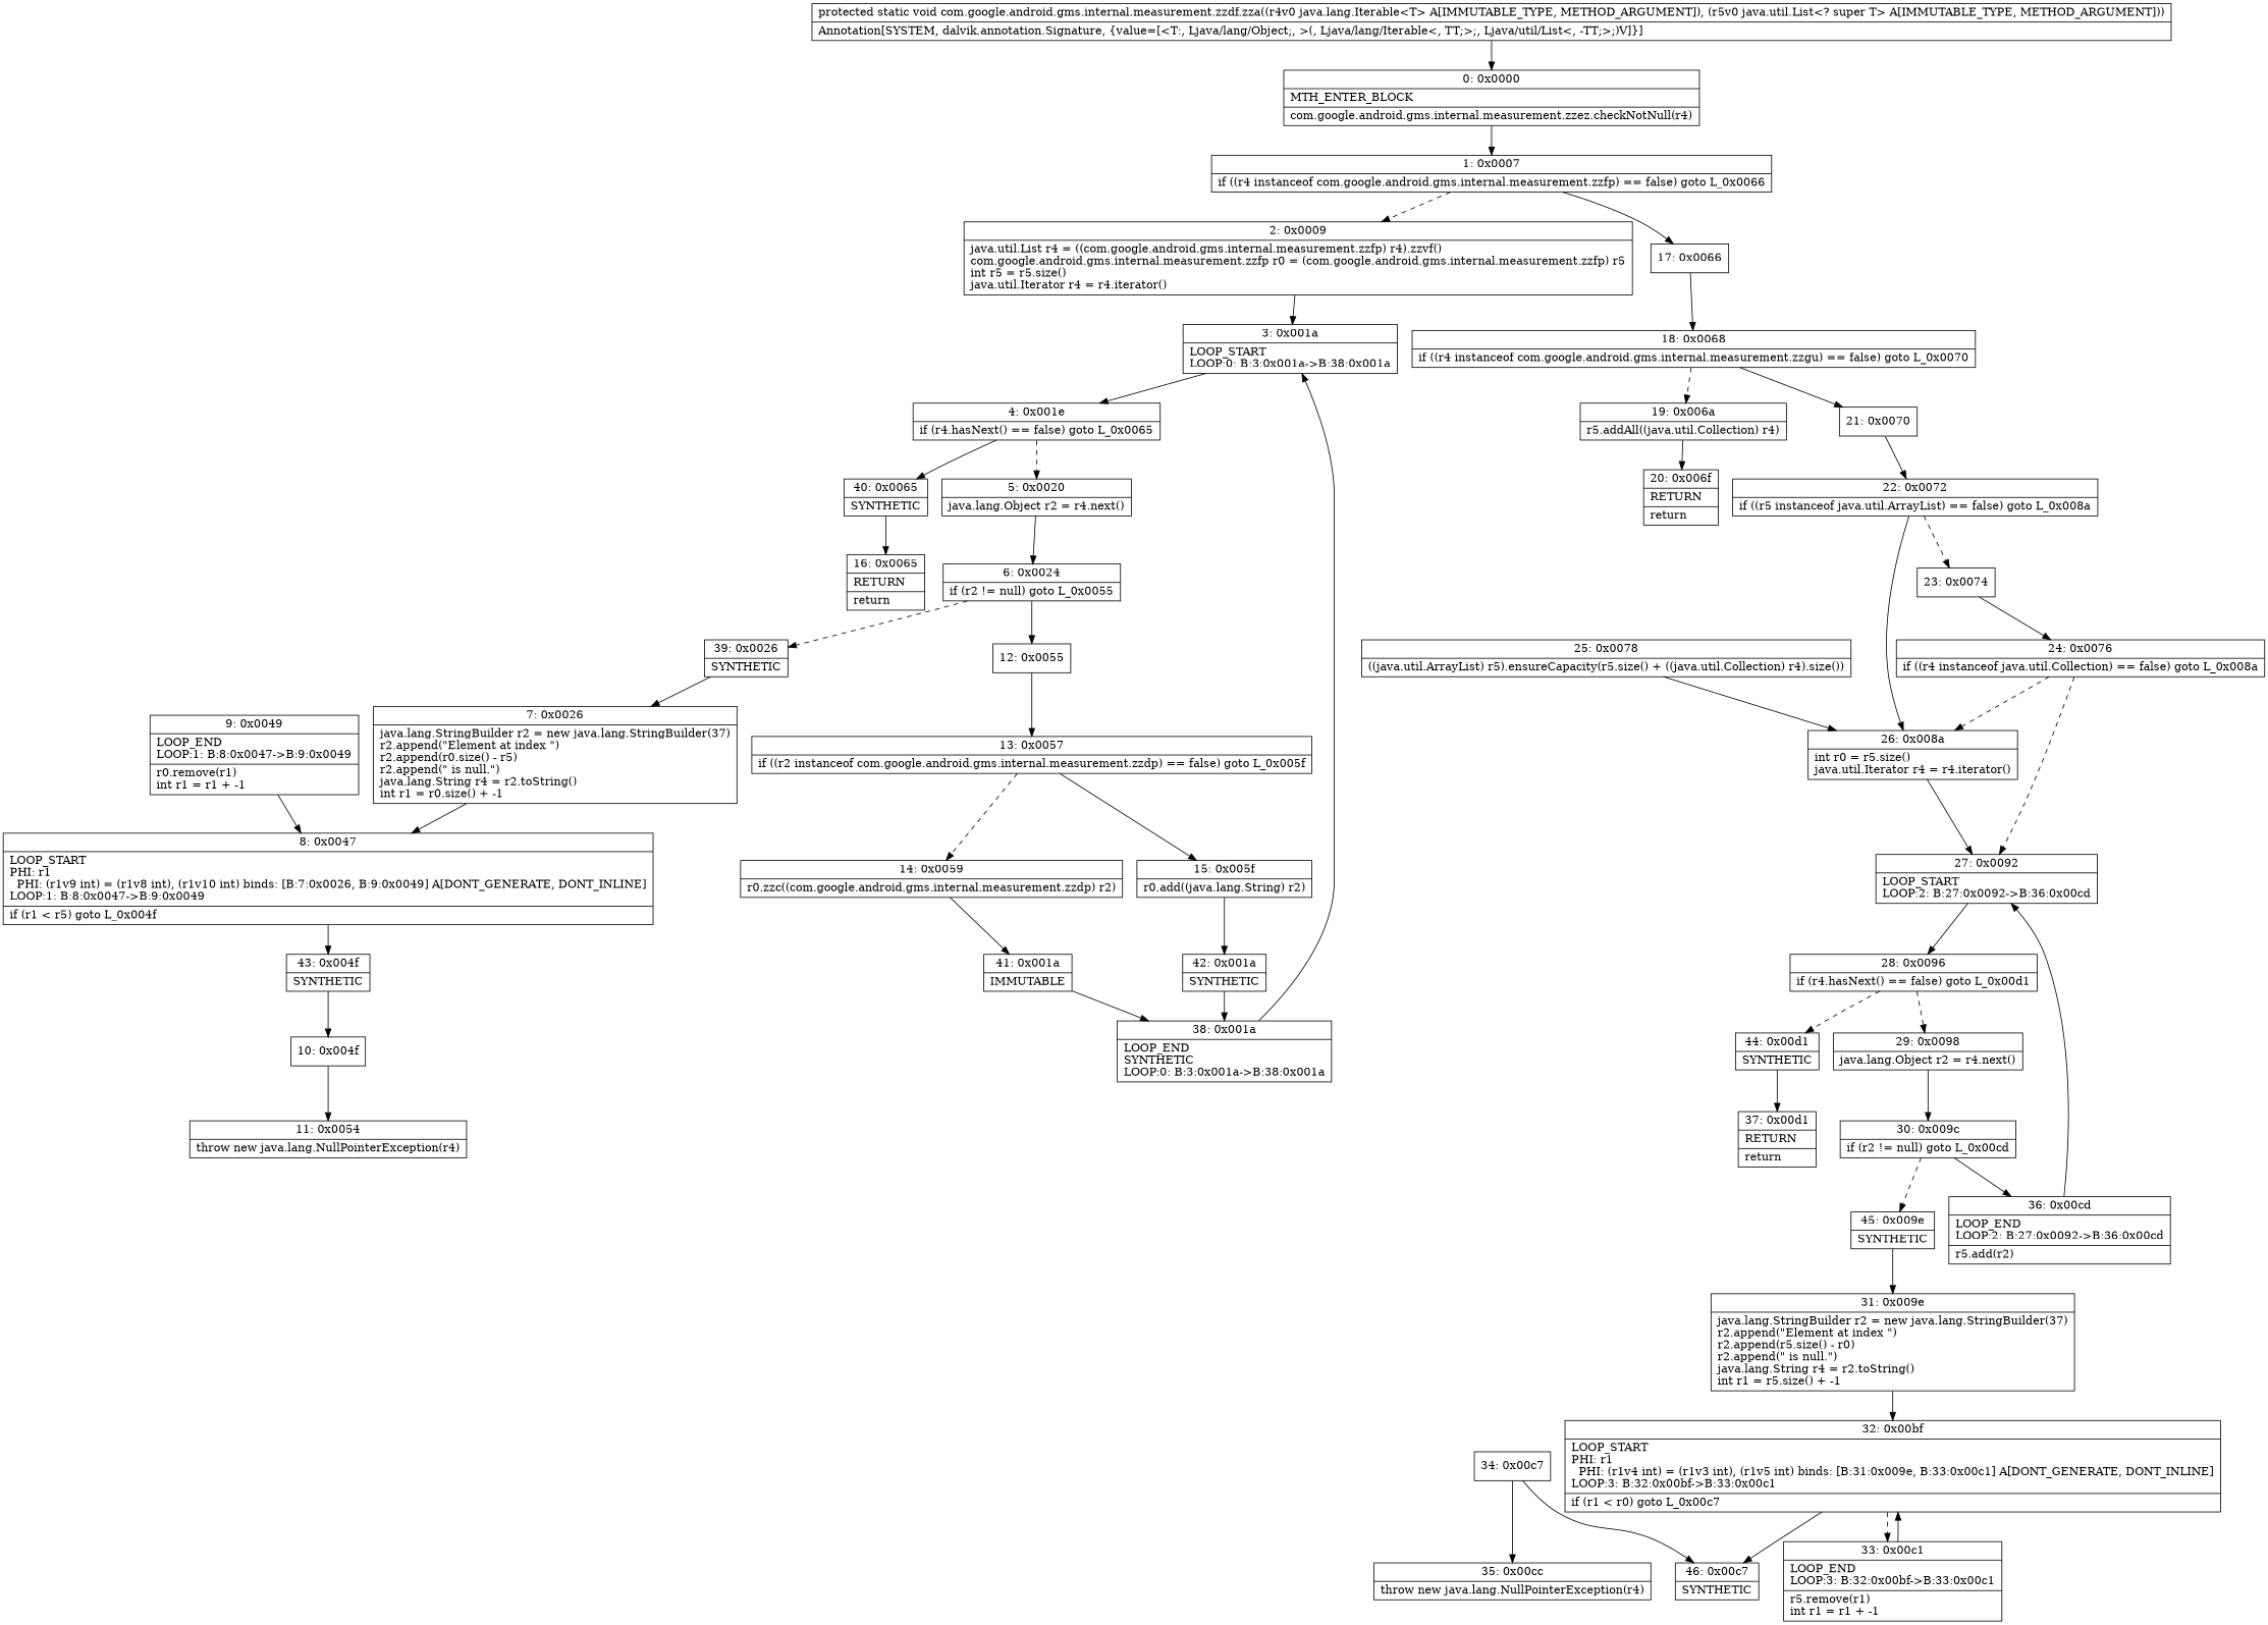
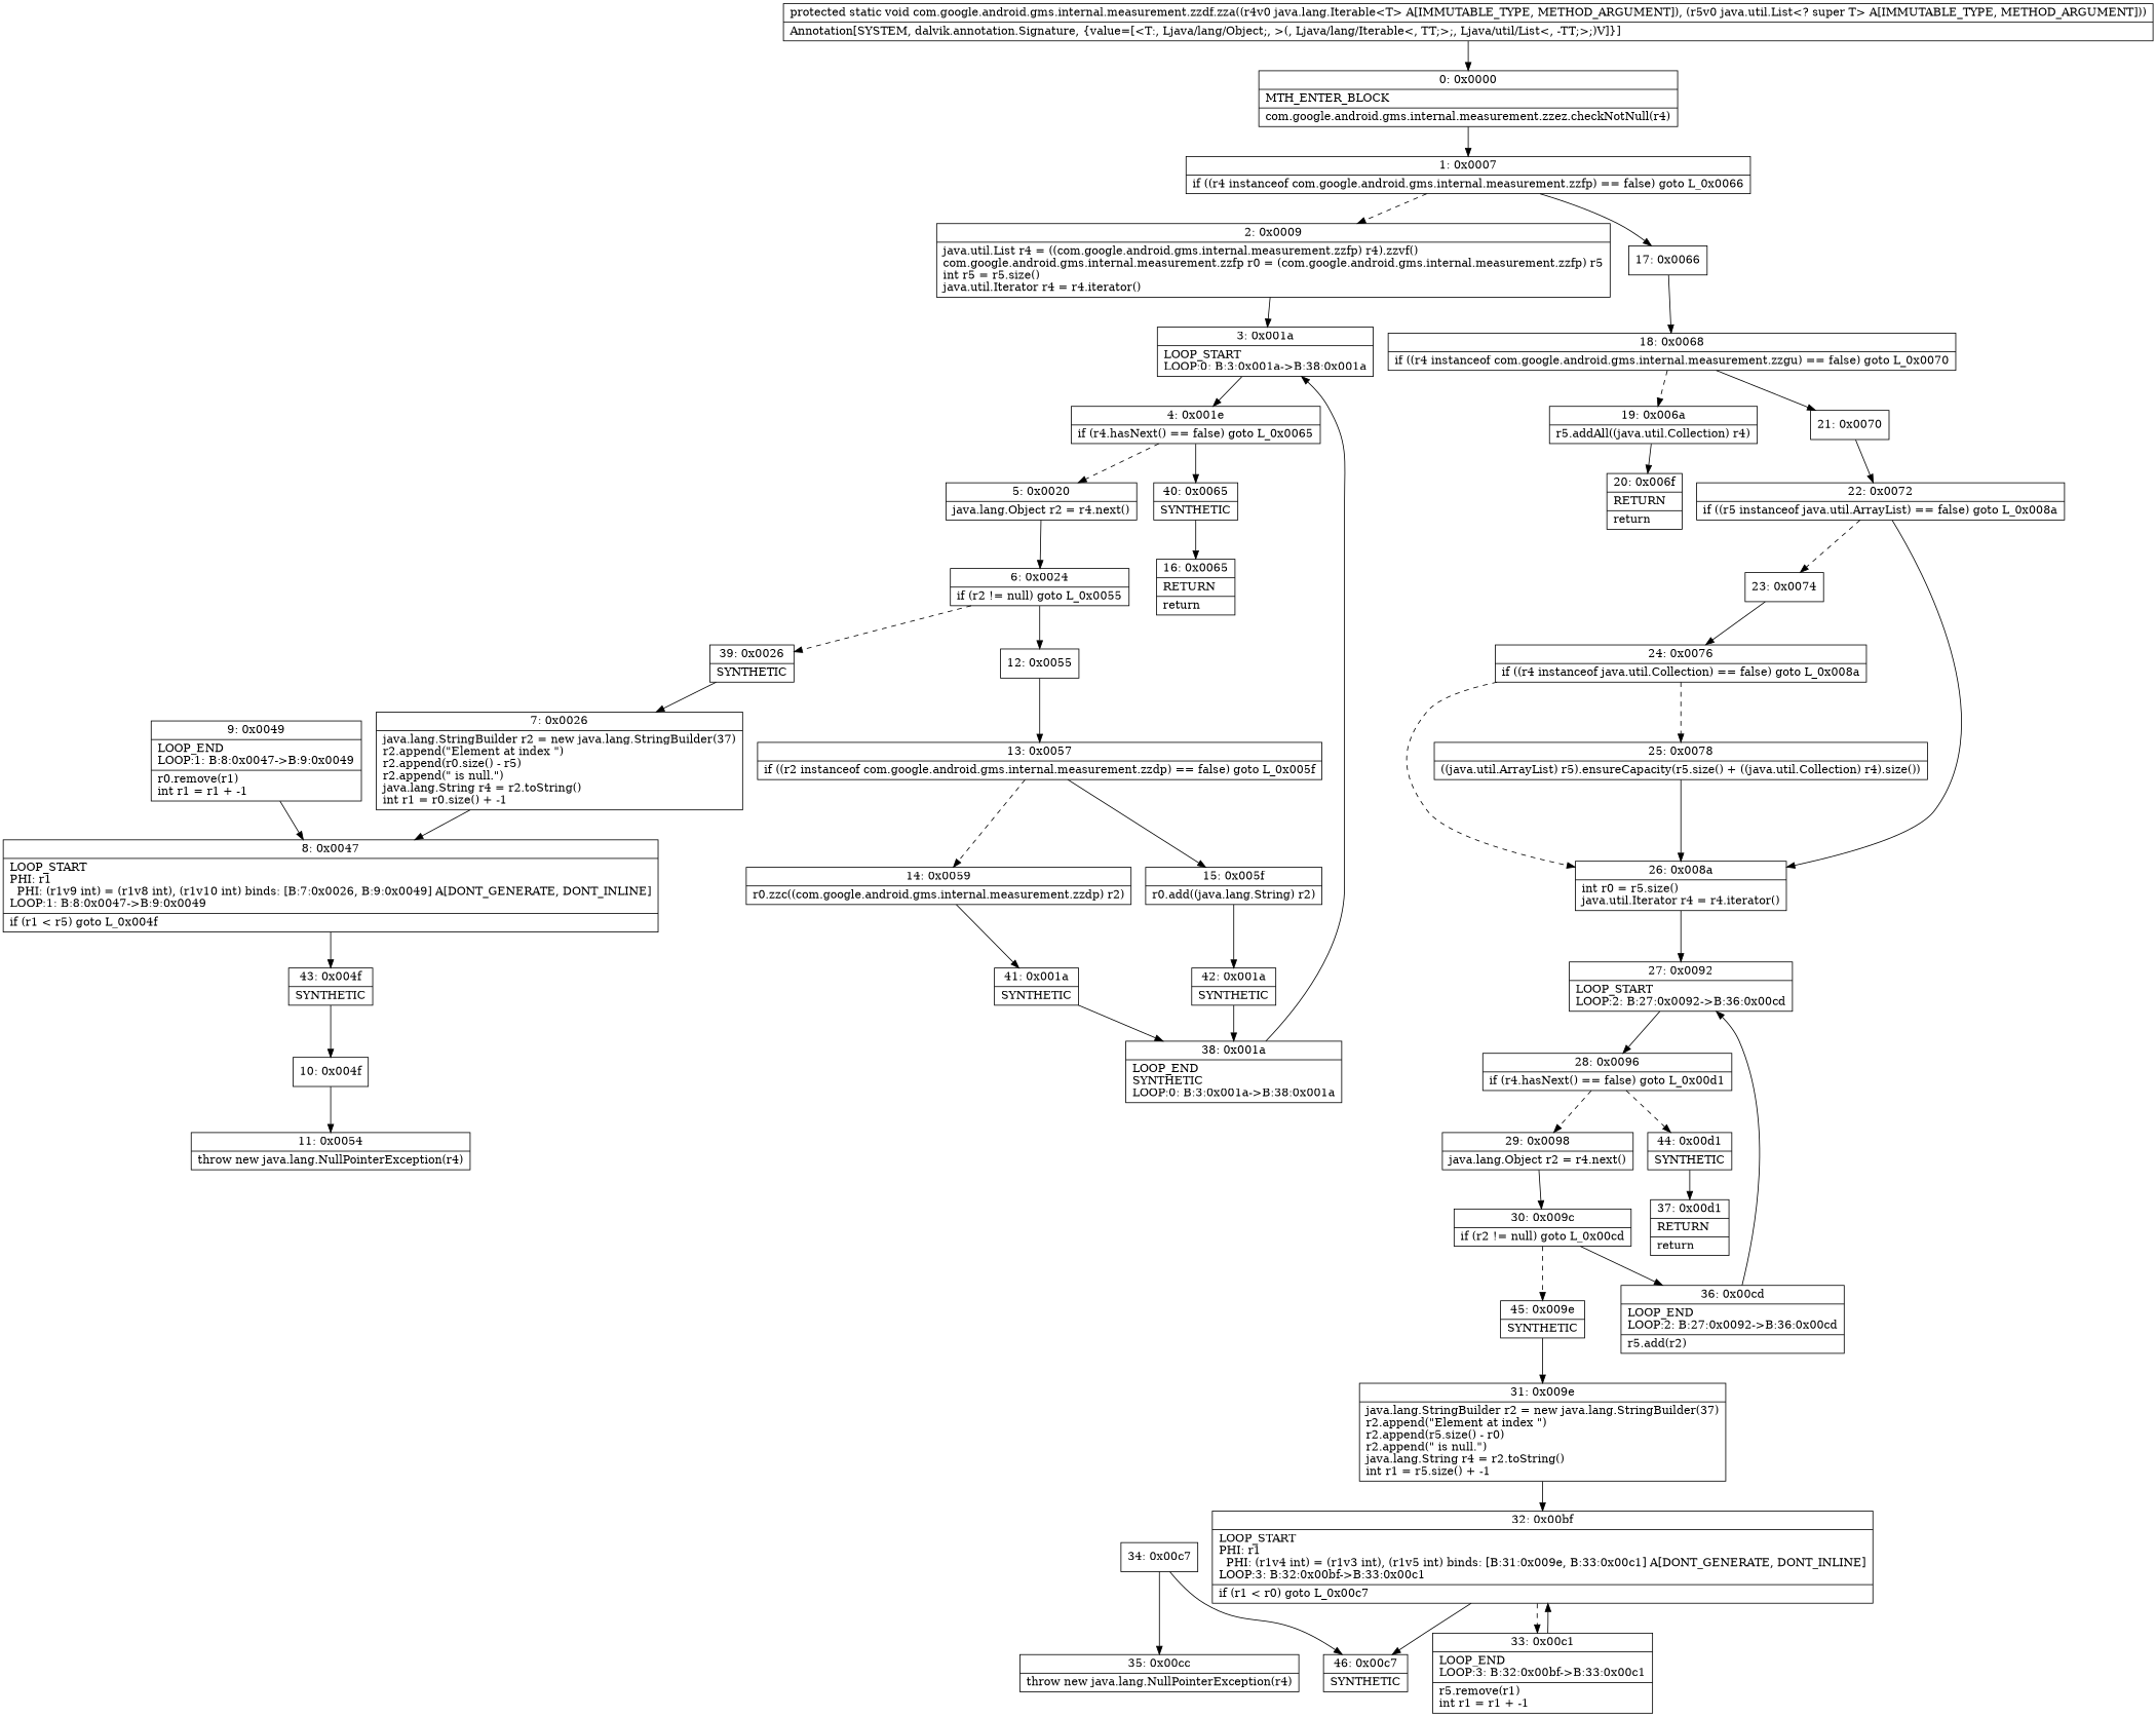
  digraph {
    node [shape=record]
    n1 [label="{0\:\ 0x0000|MTH_ENTER_BLOCK\l|com.google.android.gms.internal.measurement.zzez.checkNotNull(r4)\l}"]
    n2 [label="{1\:\ 0x0007|if ((r4 instanceof com.google.android.gms.internal.measurement.zzfp) == false) goto L_0x0066\l}"]
    n3 [label="{2\:\ 0x0009|java.util.List r4 = ((com.google.android.gms.internal.measurement.zzfp) r4).zzvf()\lcom.google.android.gms.internal.measurement.zzfp r0 = (com.google.android.gms.internal.measurement.zzfp) r5\lint r5 = r5.size()\ljava.util.Iterator r4 = r4.iterator()\l}"]
    n4 [label="{17\:\ 0x0066}"]
    n5 [label="{3\:\ 0x001a|LOOP_START\lLOOP:0: B:3:0x001a\-\>B:38:0x001a\l}"]
    n6 [label="{18\:\ 0x0068|if ((r4 instanceof com.google.android.gms.internal.measurement.zzgu) == false) goto L_0x0070\l}"]
    n7 [label="{4\:\ 0x001e|if (r4.hasNext() == false) goto L_0x0065\l}"]
    n8 [label="{5\:\ 0x0020|java.lang.Object r2 = r4.next()\l}"]
    n9 [label="{40\:\ 0x0065|SYNTHETIC\l}"]
    n10 [label="{6\:\ 0x0024|if (r2 != null) goto L_0x0055\l}"]
    n11 [label="{16\:\ 0x0065|RETURN\l|return\l}"]
    n12 [label="{12\:\ 0x0055}"]
    n13 [label="{39\:\ 0x0026|SYNTHETIC\l}"]
    n14 [label="{13\:\ 0x0057|if ((r2 instanceof com.google.android.gms.internal.measurement.zzdp) == false) goto L_0x005f\l}"]
    n15 [label="{7\:\ 0x0026|java.lang.StringBuilder r2 = new java.lang.StringBuilder(37)\lr2.append(\"Element at index \")\lr2.append(r0.size() \- r5)\lr2.append(\" is null.\")\ljava.lang.String r4 = r2.toString()\lint r1 = r0.size() + \-1\l}"]
    n16 [label="{8\:\ 0x0047|LOOP_START\lPHI: r1 \l  PHI: (r1v9 int) = (r1v8 int), (r1v10 int) binds: [B:7:0x0026, B:9:0x0049] A[DONT_GENERATE, DONT_INLINE]\lLOOP:1: B:8:0x0047\-\>B:9:0x0049\l|if (r1 \< r5) goto L_0x004f\l}"]
    n17 [label="{43\:\ 0x004f|SYNTHETIC\l}"]
    n18 [label="{9\:\ 0x0049|LOOP_END\lLOOP:1: B:8:0x0047\-\>B:9:0x0049\l|r0.remove(r1)\lint r1 = r1 + \-1\l}"]
    n19 [label="{10\:\ 0x004f}"]
    n20 [label="{11\:\ 0x0054|throw new java.lang.NullPointerException(r4)\l}"]
    n21 [label="{14\:\ 0x0059|r0.zzc((com.google.android.gms.internal.measurement.zzdp) r2)\l}"]
    n22 [label="{15\:\ 0x005f|r0.add((java.lang.String) r2)\l}"]
-   n23 [label="{41\:\ 0x001a|IMMUTABLE\l}"]
+   n23 [label="{41\:\ 0x001a|SYNTHETIC\l}"]
    n24 [label="{42\:\ 0x001a|SYNTHETIC\l}"]
    n25 [label="{38\:\ 0x001a|LOOP_END\lSYNTHETIC\lLOOP:0: B:3:0x001a\-\>B:38:0x001a\l}"]
    n26 [label="{19\:\ 0x006a|r5.addAll((java.util.Collection) r4)\l}"]
    n27 [label="{21\:\ 0x0070}"]
    n28 [label="{20\:\ 0x006f|RETURN\l|return\l}"]
    n29 [label="{22\:\ 0x0072|if ((r5 instanceof java.util.ArrayList) == false) goto L_0x008a\l}"]
    n30 [label="{23\:\ 0x0074}"]
    n31 [label="{26\:\ 0x008a|int r0 = r5.size()\ljava.util.Iterator r4 = r4.iterator()\l}"]
    n32 [label="{24\:\ 0x0076|if ((r4 instanceof java.util.Collection) == false) goto L_0x008a\l}"]
    n33 [label="{27\:\ 0x0092|LOOP_START\lLOOP:2: B:27:0x0092\-\>B:36:0x00cd\l}"]
    n34 [label="{25\:\ 0x0078|((java.util.ArrayList) r5).ensureCapacity(r5.size() + ((java.util.Collection) r4).size())\l}"]
    n35 [label="{28\:\ 0x0096|if (r4.hasNext() == false) goto L_0x00d1\l}"]
    n36 [label="{29\:\ 0x0098|java.lang.Object r2 = r4.next()\l}"]
    n37 [label="{44\:\ 0x00d1|SYNTHETIC\l}"]
    n38 [label="{30\:\ 0x009c|if (r2 != null) goto L_0x00cd\l}"]
    n39 [label="{37\:\ 0x00d1|RETURN\l|return\l}"]
    n40 [label="{36\:\ 0x00cd|LOOP_END\lLOOP:2: B:27:0x0092\-\>B:36:0x00cd\l|r5.add(r2)\l}"]
    n41 [label="{45\:\ 0x009e|SYNTHETIC\l}"]
    n42 [label="{31\:\ 0x009e|java.lang.StringBuilder r2 = new java.lang.StringBuilder(37)\lr2.append(\"Element at index \")\lr2.append(r5.size() \- r0)\lr2.append(\" is null.\")\ljava.lang.String r4 = r2.toString()\lint r1 = r5.size() + \-1\l}"]
    n43 [label="{32\:\ 0x00bf|LOOP_START\lPHI: r1 \l  PHI: (r1v4 int) = (r1v3 int), (r1v5 int) binds: [B:31:0x009e, B:33:0x00c1] A[DONT_GENERATE, DONT_INLINE]\lLOOP:3: B:32:0x00bf\-\>B:33:0x00c1\l|if (r1 \< r0) goto L_0x00c7\l}"]
    n44 [label="{33\:\ 0x00c1|LOOP_END\lLOOP:3: B:32:0x00bf\-\>B:33:0x00c1\l|r5.remove(r1)\lint r1 = r1 + \-1\l}"]
    n45 [label="{46\:\ 0x00c7|SYNTHETIC\l}"]
    n46 [label="{34\:\ 0x00c7}"]
    n47 [label="{35\:\ 0x00cc|throw new java.lang.NullPointerException(r4)\l}"]
    n48 [label="{protected static void com.google.android.gms.internal.measurement.zzdf.zza((r4v0 java.lang.Iterable\<T\> A[IMMUTABLE_TYPE, METHOD_ARGUMENT]), (r5v0 java.util.List\<? super T\> A[IMMUTABLE_TYPE, METHOD_ARGUMENT]))  | Annotation[SYSTEM, dalvik.annotation.Signature, \{value=[\<T:, Ljava\/lang\/Object;, \>(, Ljava\/lang\/Iterable\<, TT;\>;, Ljava\/util\/List\<, \-TT;\>;)V]\}]\l}"]
    n1 -> n2
    n2 -> n3 [style=dashed]
    n2 -> n4
    n3 -> n5
    n4 -> n6
    n5 -> n7
    n6 -> n26 [style=dashed]
    n6 -> n27
    n7 -> n8 [style=dashed]
    n7 -> n9
    n8 -> n10
    n9 -> n11
    n10 -> n12
    n10 -> n13 [style=dashed]
    n12 -> n14
    n13 -> n15
    n14 -> n21 [style=dashed]
    n14 -> n22
    n15 -> n16
    n16 -> n17
    n17 -> n19
    n18 -> n16
    n19 -> n20
    n21 -> n23
    n22 -> n24
    n23 -> n25
    n24 -> n25
    n25 -> n5
    n26 -> n28
    n27 -> n29
    n29 -> n30 [style=dashed]
    n29 -> n31
    n30 -> n32
    n31 -> n33
    n32 -> n31 [style=dashed]
-   n32 -> n33 [style=dashed]
+   n32 -> n34 [style=dashed]
    n33 -> n35
    n34 -> n31
    n35 -> n36 [style=dashed]
    n35 -> n37 [style=dashed]
    n36 -> n38
    n37 -> n39
    n38 -> n40
    n38 -> n41 [style=dashed]
    n40 -> n33
    n41 -> n42
    n42 -> n43
    n43 -> n44 [style=dashed]
    n43 -> n45
    n44 -> n43
    n46 -> n45
    n46 -> n47
    n48 -> n1
  }
